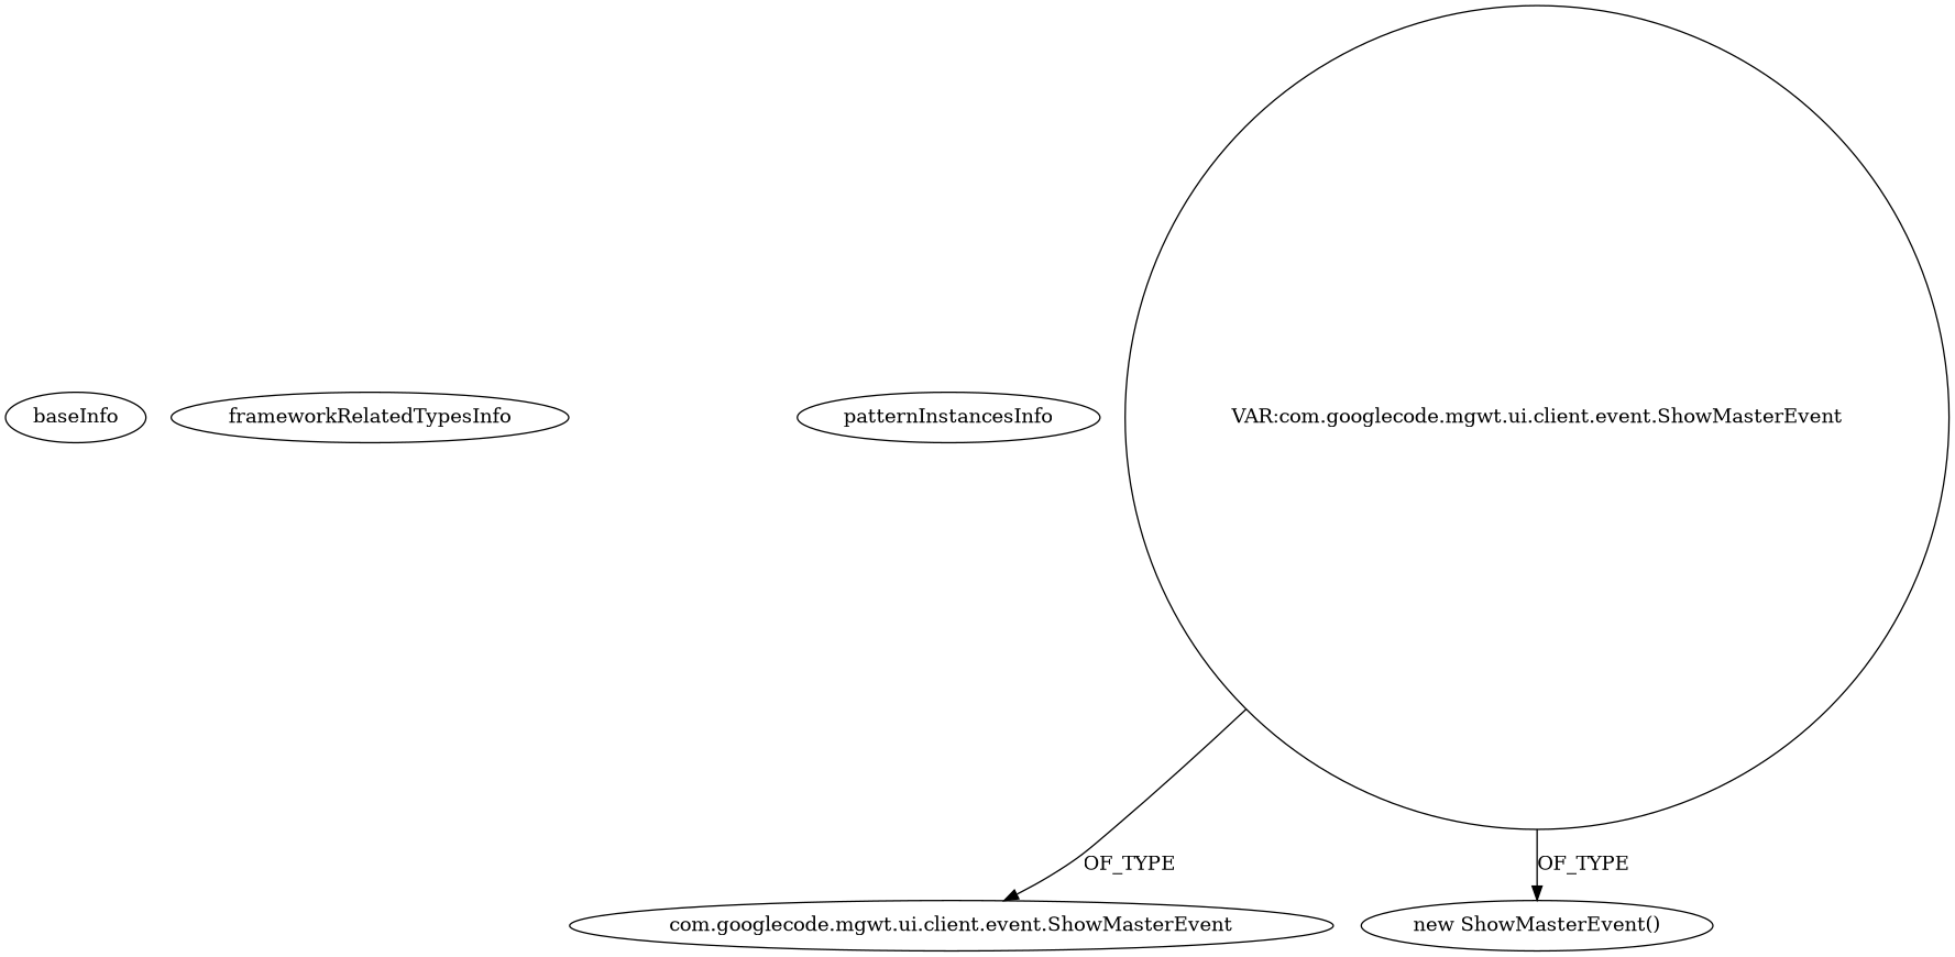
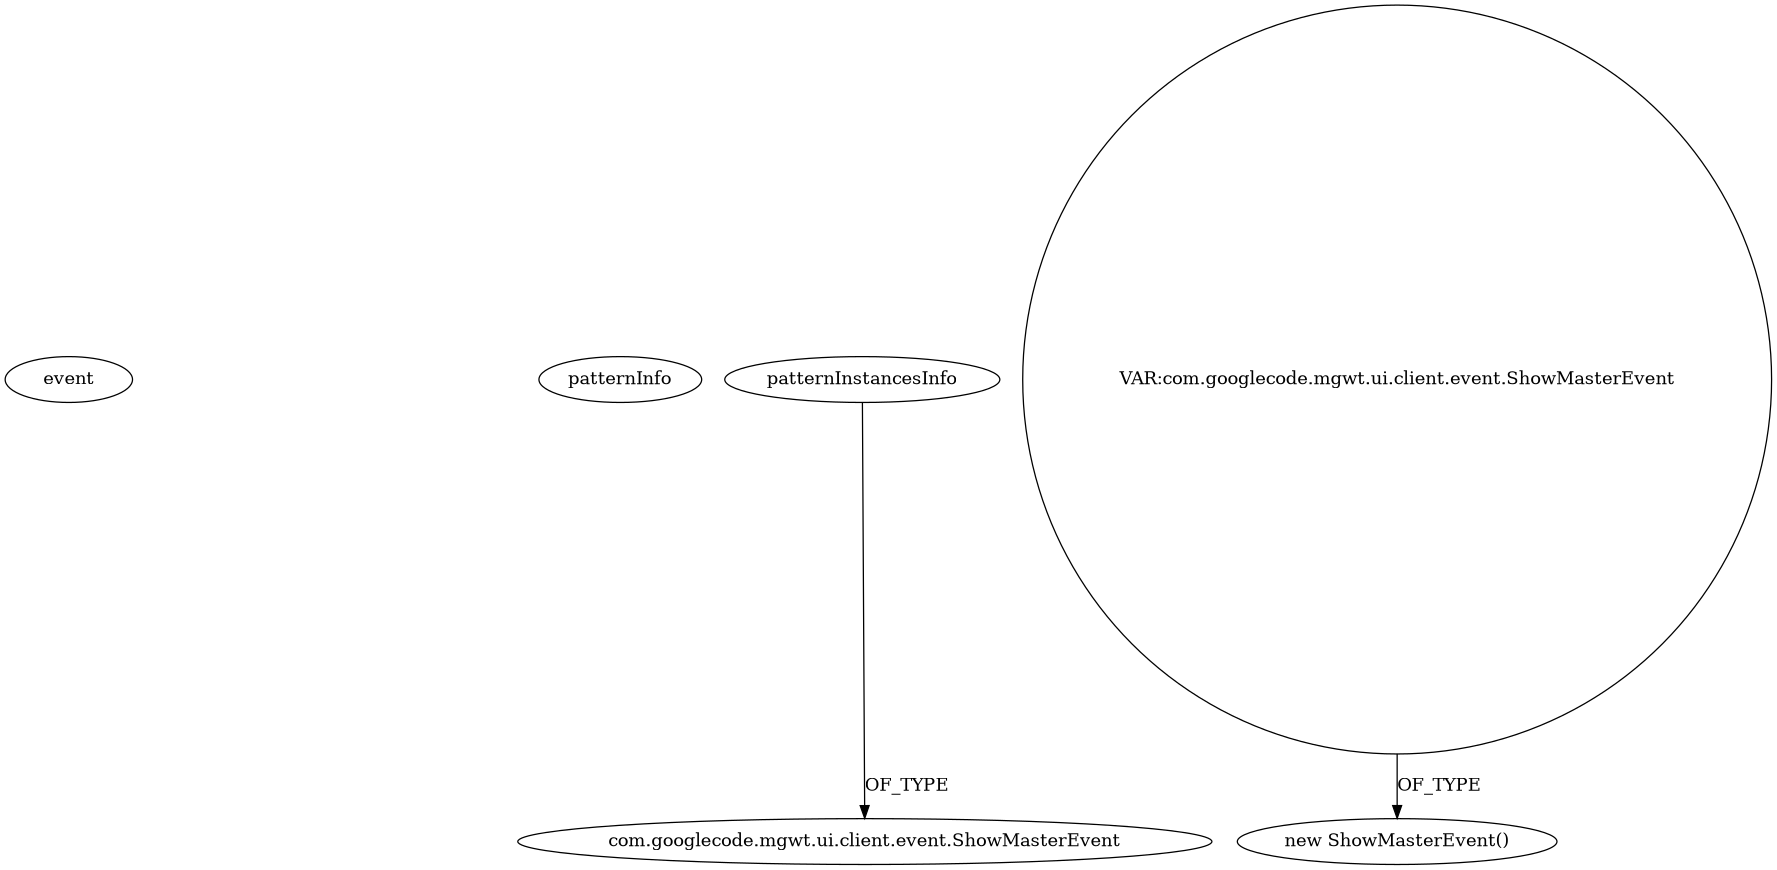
  digraph {
-   baseInfo [category=pattern graphId=1977 isAnonymous=false possibleRelation=false]
-   frameworkRelatedTypesInfo
+   baseInfo [category=pattern graphId=1977 isAnonymous=false possibleRelation=false label=event]
+   patternInfo [frequency=2.0 patternRootClient=null]
    patternInstancesInfo [0="rjdkolb-jozijug_phonegapdemo~/rjdkolb-jozijug_phonegapdemo/jozijug_phonegapdemo-master/src/main/java/org/openrap/jozijug/mgwtphonegap/client/DetailActivity.java~DetailActivity~4360" 1="rjdkolb-jozijug_phonegapdemo~/rjdkolb-jozijug_phonegapdemo/jozijug_phonegapdemo-master/src/main/java/org/openrap/jozijug/mgwtphonegap/client/DetailActivity.java~void start(com.google.gwt.user.client.ui.AcceptsOneWidget,com.google.web.bindery.event.shared.EventBus)~4361"]
    n5 [isFrameworkType=false label="new ShowMasterEvent()" vertexType=CONSTRUCTOR_CALL]
    n6 [isFrameworkType=false label="VAR:com.googlecode.mgwt.ui.client.event.ShowMasterEvent" shape=circle vertexType=VARIABLE_EXPRESION]
    n7 [isFrameworkType=false label="com.googlecode.mgwt.ui.client.event.ShowMasterEvent" vertexType=FRAMEWORK_CLASS_TYPE]
    n6 -> n5 [label=OF_TYPE]
-   n6 -> n7 [label=OF_TYPE]
+   patternInstancesInfo -> n7 [label=OF_TYPE]
  }
